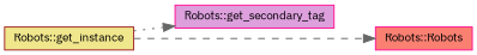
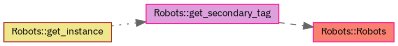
  digraph {
    fontname="IBM Plex Sans"
    rankdir=LR
    node [color=deeppink fontname="IBM Plex Sans" fontsize=10 shape=record style=filled]
    edge [color=gray40 fontname="IBM Plex Sans" fontsize=10 labelfontname=Helvetica labelfontsize=10]
    n1 [fillcolor=plum fontcolor=black height=0.2 label="Robots::get_secondary_tag" width=0.4]
    n2 [color=brown fillcolor=khaki height=0.2 label="Robots::get_instance" width=0.4]
    n3 [fillcolor=salmon height=0.2 label="Robots::Robots" width=0.4]
    n2 -> n1 [style=dotted]
-   n2 -> n3 [style=dashed]
+   n1 -> n3 [style=dashed]
  }
